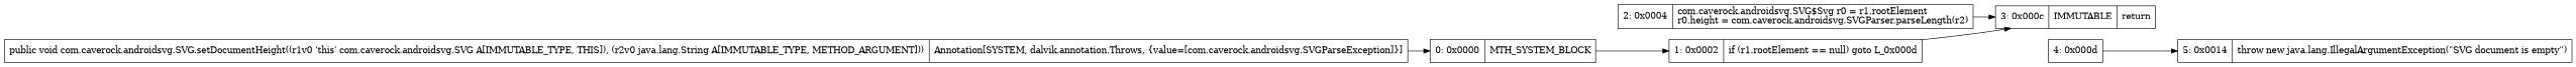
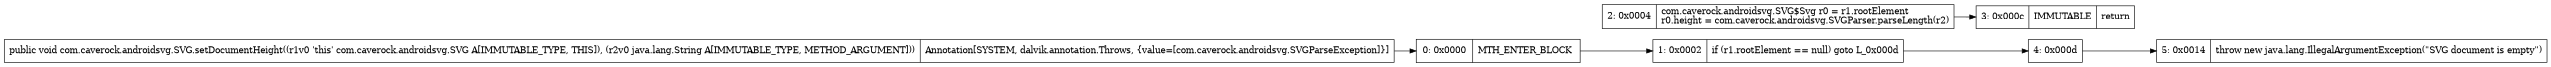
  digraph {
    rankdir=LR
    node [shape=record]
-   n1 [label="{0\:\ 0x0000|MTH_SYSTEM_BLOCK\l}"]
+   n1 [label="{0\:\ 0x0000|MTH_ENTER_BLOCK\l}"]
    n2 [label="{1\:\ 0x0002|if (r1.rootElement == null) goto L_0x000d\l}"]
    n3 [label="{4\:\ 0x000d}"]
    n4 [label="{2\:\ 0x0004|com.caverock.androidsvg.SVG$Svg r0 = r1.rootElement\lr0.height = com.caverock.androidsvg.SVGParser.parseLength(r2)\l}"]
    n5 [label="{3\:\ 0x000c|IMMUTABLE\l|return\l}"]
    n6 [label="{5\:\ 0x0014|throw new java.lang.IllegalArgumentException(\"SVG document is empty\")\l}"]
    n7 [label="{public void com.caverock.androidsvg.SVG.setDocumentHeight((r1v0 'this' com.caverock.androidsvg.SVG A[IMMUTABLE_TYPE, THIS]), (r2v0 java.lang.String A[IMMUTABLE_TYPE, METHOD_ARGUMENT]))  | Annotation[SYSTEM, dalvik.annotation.Throws, \{value=[com.caverock.androidsvg.SVGParseException]\}]\l}"]
    n1 -> n2
-   n2 -> n5
+   n2 -> n3
    n3 -> n6
    n4 -> n5
    n7 -> n1
  }
